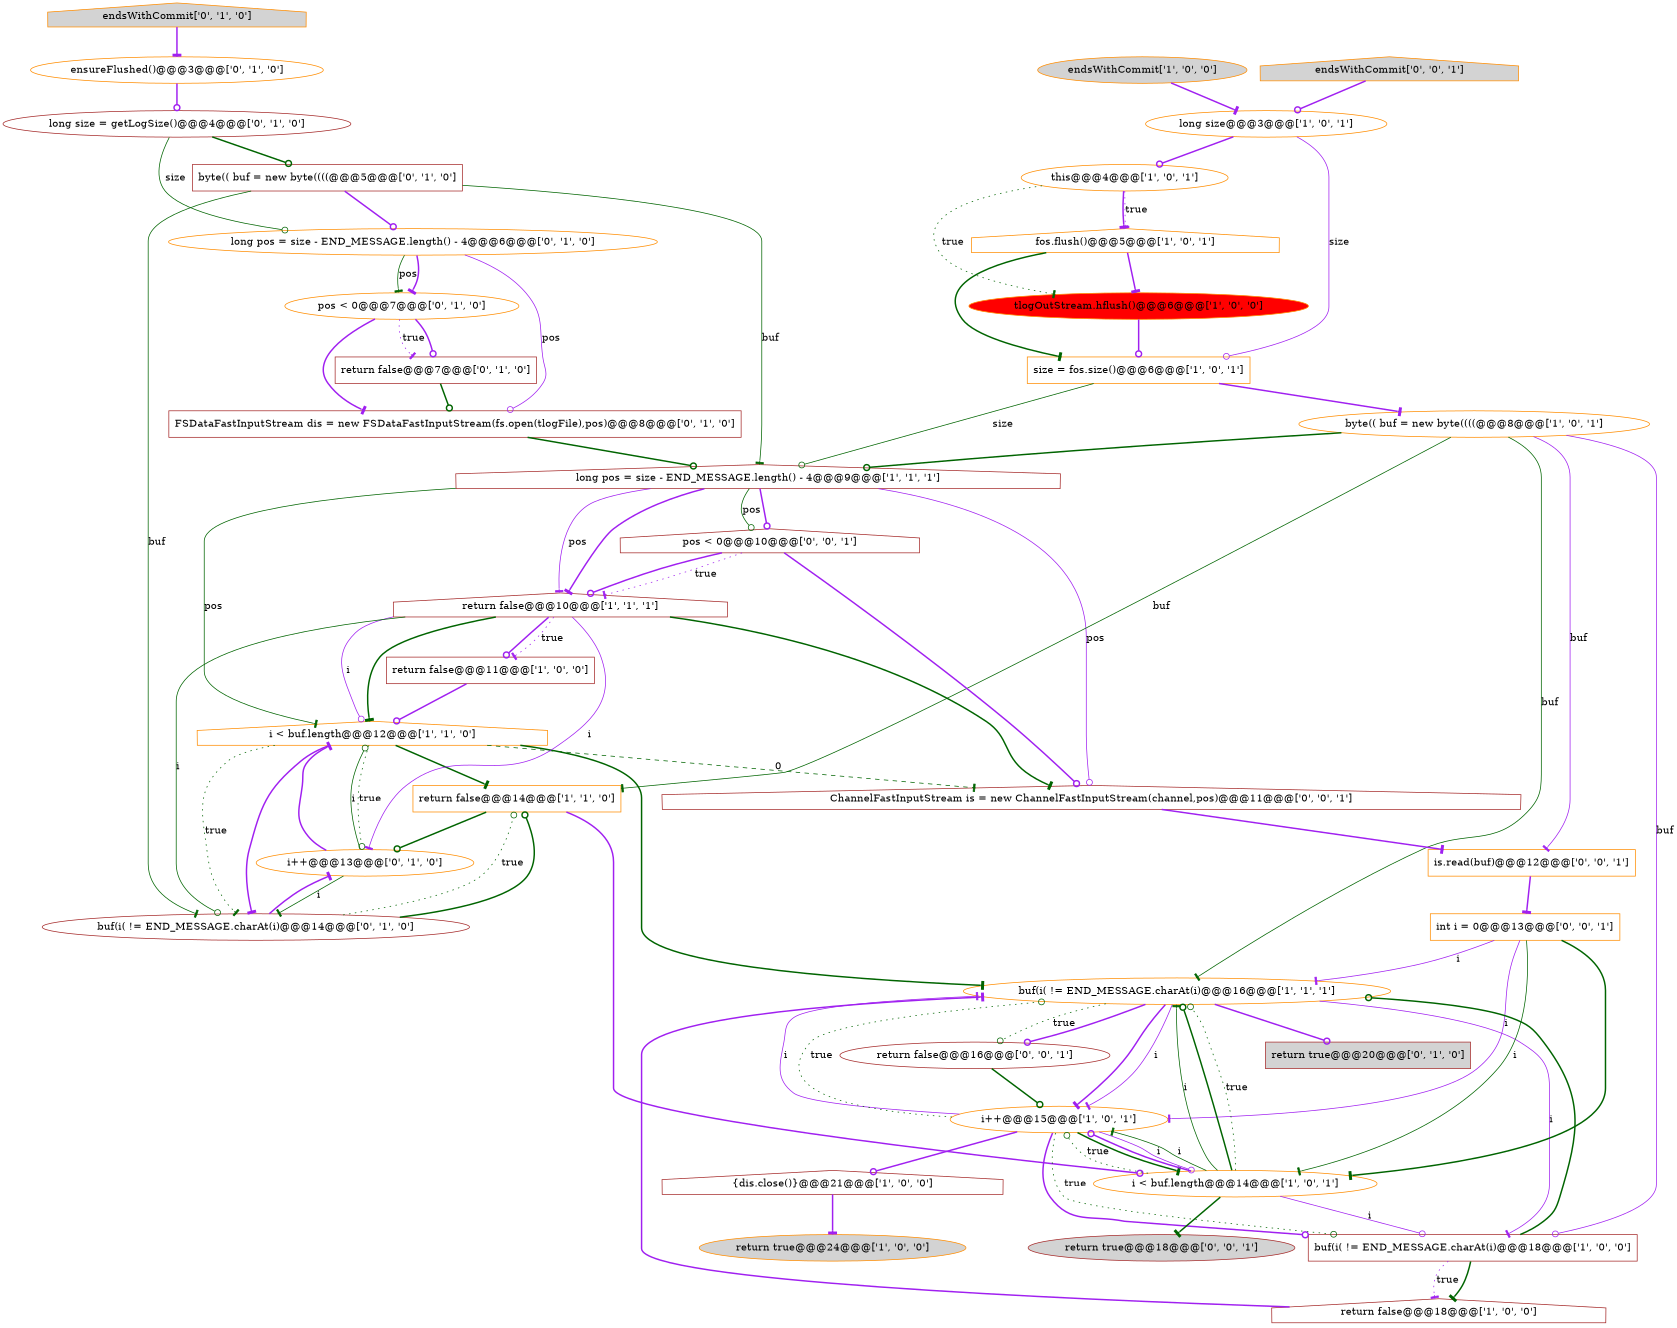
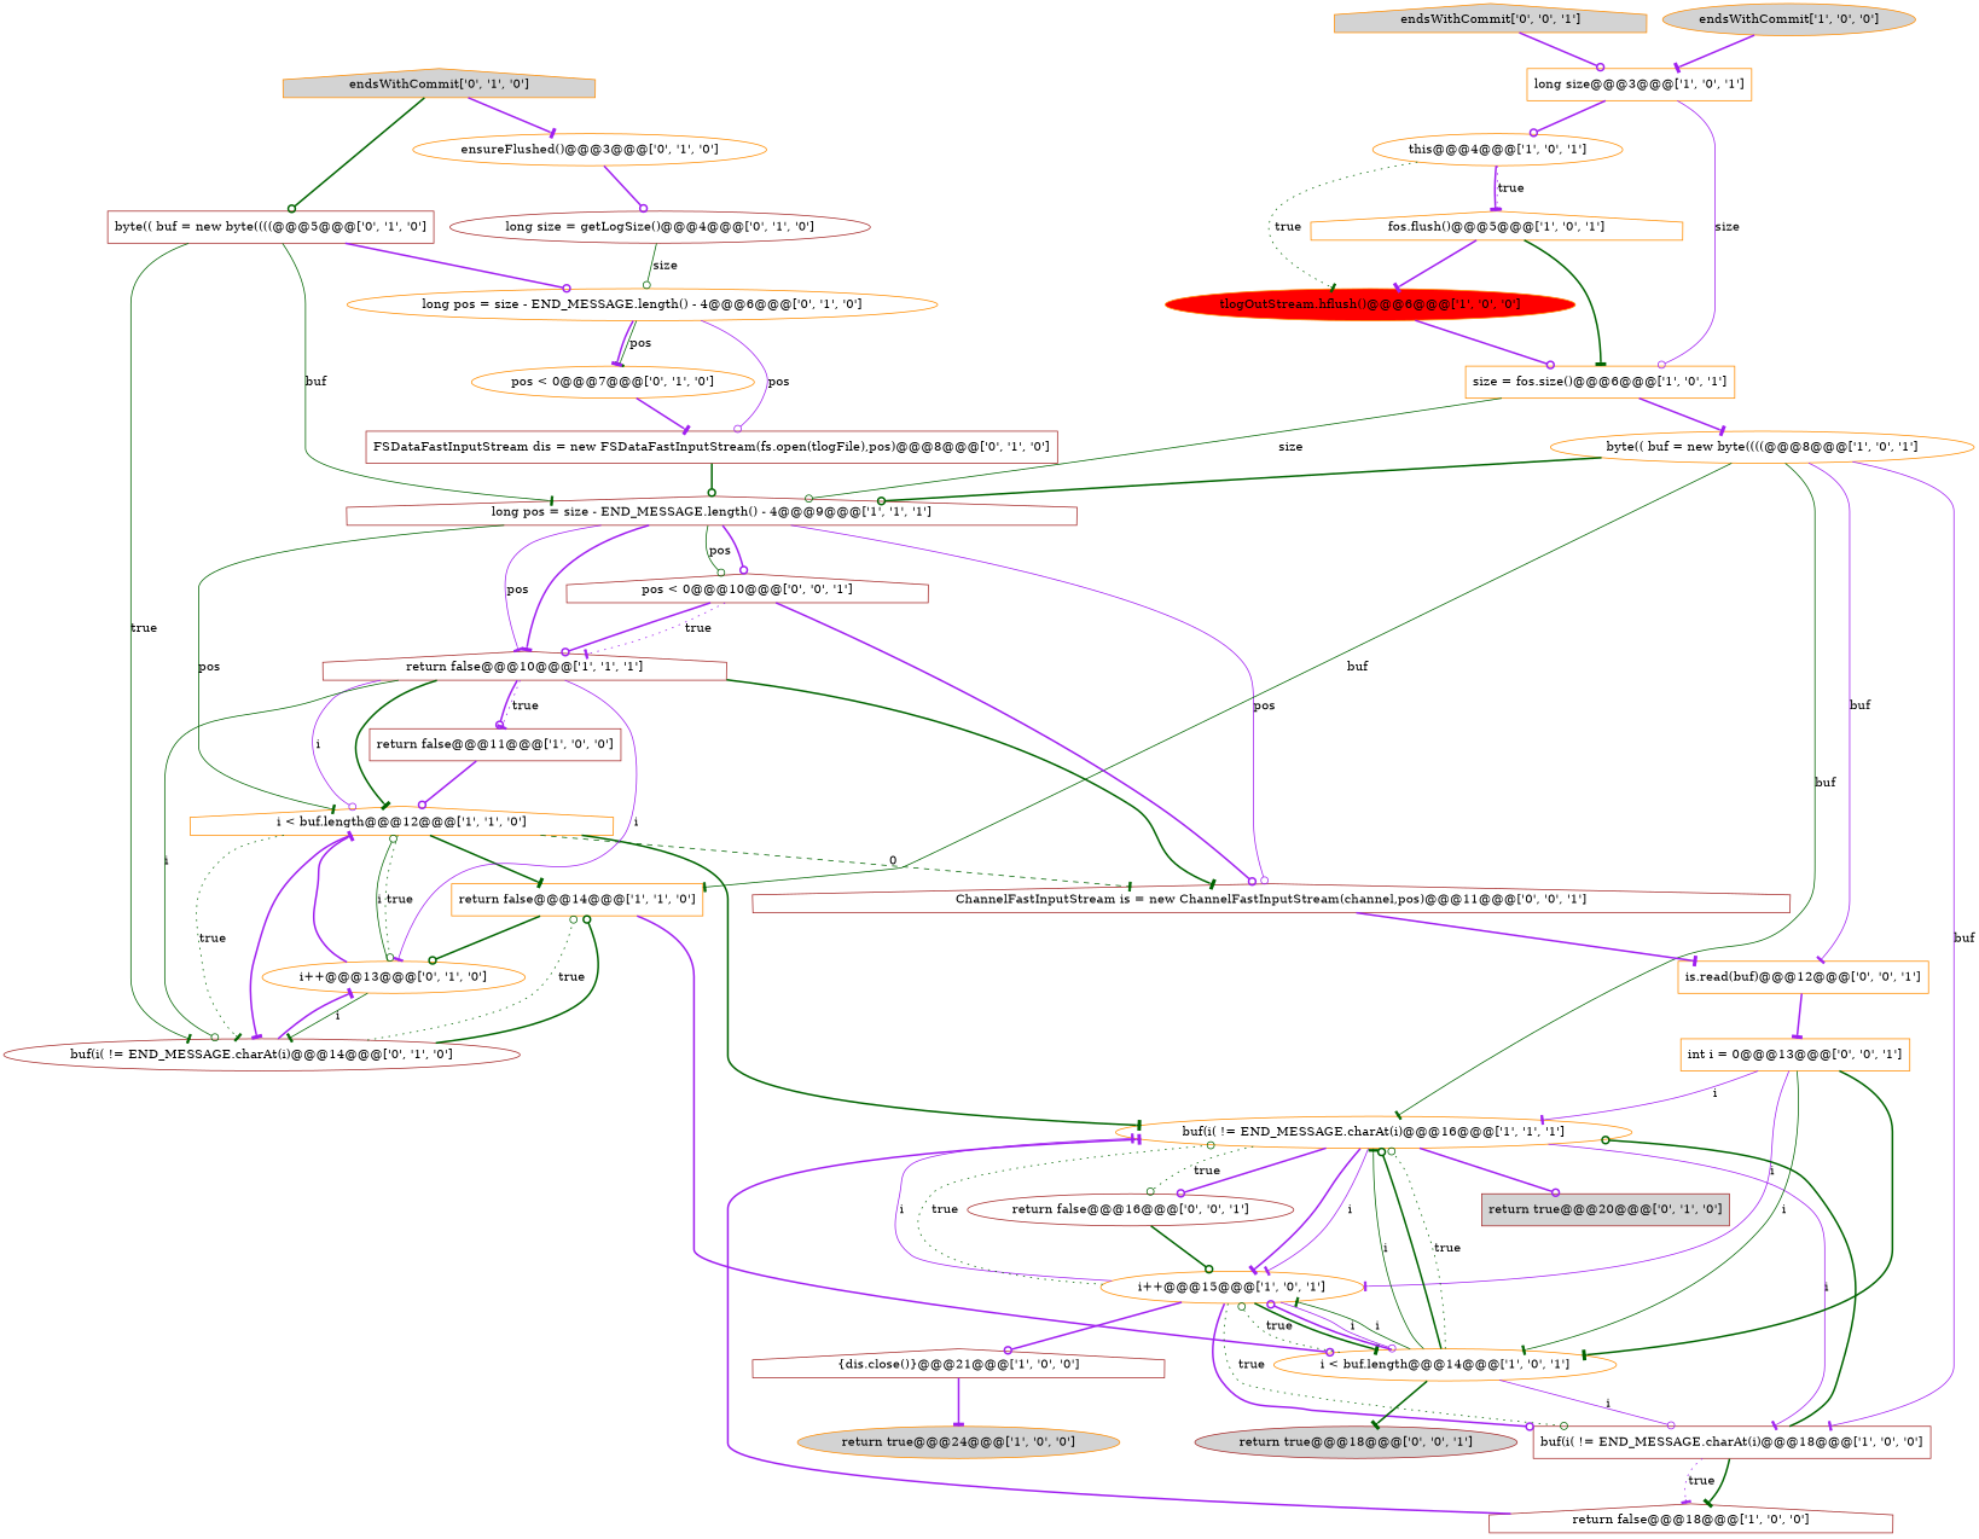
  digraph {
    node [color=darkorange fillcolor=white shape=ellipse style=filled]
    edge [arrowhead=tee color=purple style=bold]
    n1 [fillcolor=red label="tlogOutStream.hflush()@@@6@@@['1', '0', '0']"]
    n2 [label="size = fos.size()@@@6@@@['1', '0', '1']" shape=box]
    n3 [color=brown label="long pos = size - END_MESSAGE.length() - 4@@@9@@@['1', '1', '1']" shape=house]
    n4 [label="byte(( buf = new byte((((@@@8@@@['1', '0', '1']"]
    n5 [color=brown label="return false@@@11@@@['1', '0', '0']" shape=box]
    n6 [label="i < buf.length@@@12@@@['1', '1', '0']" shape=house]
    n7 [label="buf(i( != END_MESSAGE.charAt(i)@@@16@@@['1', '1', '1']"]
    n8 [label="return false@@@14@@@['1', '1', '0']" shape=box]
    n9 [label="i++@@@13@@@['0', '1', '0']"]
    n10 [color=brown label="buf(i( != END_MESSAGE.charAt(i)@@@14@@@['0', '1', '0']"]
    n11 [color=brown label="ChannelFastInputStream is = new ChannelFastInputStream(channel,pos)@@@11@@@['0', '0', '1']" shape=house]
    n12 [color=brown label="FSDataFastInputStream dis = new FSDataFastInputStream(fs.open(tlogFile),pos)@@@8@@@['0', '1', '0']" shape=box]
    n13 [color=brown label="return false@@@10@@@['1', '1', '1']" shape=house]
    n14 [color=brown label="pos < 0@@@10@@@['0', '0', '1']" shape=house]
    n15 [label="ensureFlushed()@@@3@@@['0', '1', '0']"]
    n16 [color=brown label="long size = getLogSize()@@@4@@@['0', '1', '0']"]
    n17 [label="long pos = size - END_MESSAGE.length() - 4@@@6@@@['0', '1', '0']"]
    n18 [color=brown label="byte(( buf = new byte((((@@@5@@@['0', '1', '0']" shape=box]
    n19 [label="int i = 0@@@13@@@['0', '0', '1']" shape=box]
    n20 [label="i++@@@15@@@['1', '0', '1']"]
    n21 [label="i < buf.length@@@14@@@['1', '0', '1']"]
    n22 [color=brown label="buf(i( != END_MESSAGE.charAt(i)@@@18@@@['1', '0', '0']" shape=box]
    n23 [color=brown label="{dis.close()}@@@21@@@['1', '0', '0']" shape=house]
    n24 [color=brown fillcolor=lightgray label="return true@@@18@@@['0', '0', '1']"]
    n25 [color=brown fillcolor=lightgray label="return true@@@20@@@['0', '1', '0']" shape=box]
    n26 [color=brown label="return false@@@16@@@['0', '0', '1']"]
    n27 [fillcolor=lightgray label="endsWithCommit['0', '0', '1']" shape=house]
-   n28 [label="long size@@@3@@@['1', '0', '1']"]
+   n28 [label="long size@@@3@@@['1', '0', '1']" shape=box]
    n29 [label="this@@@4@@@['1', '0', '1']"]
    n30 [fillcolor=lightgray label="return true@@@24@@@['1', '0', '0']"]
    n31 [label="is.read(buf)@@@12@@@['0', '0', '1']" shape=box]
    n32 [color=brown label="return false@@@18@@@['1', '0', '0']" shape=house]
    n33 [label="pos < 0@@@7@@@['0', '1', '0']"]
-   n34 [color=brown label="return false@@@7@@@['0', '1', '0']" shape=box]
    n35 [label="fos.flush()@@@5@@@['1', '0', '1']" shape=house]
    n36 [fillcolor=lightgray label="endsWithCommit['1', '0', '0']"]
    n37 [fillcolor=lightgray label="endsWithCommit['0', '1', '0']" shape=house]
    n1 -> n2 [arrowhead=odot]
    n2 -> n3 [arrowhead=odot color=darkgreen label=size style=solid]
    n2 -> n4
    n3 -> n6 [color=darkgreen label=pos style=solid]
    n3 -> n11 [arrowhead=odot label=pos style=solid]
    n3 -> n13 [label=pos style=solid]
    n3 -> n13
    n3 -> n14 [arrowhead=odot]
    n3 -> n14 [arrowhead=odot color=darkgreen label=pos style=solid]
    n4 -> n3 [arrowhead=odot color=darkgreen]
    n4 -> n7 [color=darkgreen label=buf style=solid]
    n4 -> n8 [color=darkgreen label=buf style=solid]
-   n4 -> n22 [arrowhead=odot label=buf style=solid]
+   n4 -> n22 [label=buf style=solid]
    n4 -> n31 [label=buf style=solid]
    n5 -> n6 [arrowhead=odot]
    n6 -> n7 [color=darkgreen]
    n6 -> n8 [color=darkgreen]
    n6 -> n9 [arrowhead=odot color=darkgreen label=true style=dotted]
    n6 -> n10 [color=darkgreen label=true style=dotted]
    n6 -> n10
    n6 -> n11 [color=darkgreen label=0 style=dashed]
    n7 -> n20
    n7 -> n20 [label=i style=solid]
    n7 -> n22 [label=i style=solid]
    n7 -> n25 [arrowhead=odot]
    n7 -> n26 [arrowhead=odot color=darkgreen label=true style=dotted]
    n7 -> n26 [arrowhead=odot]
    n8 -> n9 [arrowhead=odot color=darkgreen]
    n8 -> n21 [arrowhead=odot]
    n9 -> n6
    n9 -> n6 [arrowhead=odot color=darkgreen label=i style=solid]
    n9 -> n10 [color=darkgreen label=i style=solid]
    n10 -> n8 [arrowhead=odot color=darkgreen label=true style=dotted]
    n10 -> n8 [arrowhead=odot color=darkgreen]
    n10 -> n9
    n11 -> n31
    n12 -> n3 [arrowhead=odot color=darkgreen]
    n13 -> n5 [arrowhead=odot]
    n13 -> n5 [label=true style=dotted]
    n13 -> n6 [arrowhead=odot label=i style=solid]
    n13 -> n6 [color=darkgreen]
    n13 -> n9 [label=i style=solid]
    n13 -> n10 [arrowhead=odot color=darkgreen label=i style=solid]
    n13 -> n11 [color=darkgreen]
    n14 -> n11 [arrowhead=odot]
    n14 -> n13 [label=true style=dotted]
    n14 -> n13 [arrowhead=odot]
    n15 -> n16 [arrowhead=odot]
    n16 -> n17 [arrowhead=odot color=darkgreen label=size style=solid]
-   n16 -> n18 [arrowhead=odot color=darkgreen]
+   n37 -> n18 [arrowhead=odot color=darkgreen]
    n17 -> n12 [arrowhead=odot label=pos style=solid]
    n17 -> n33 [color=darkgreen label=pos style=solid]
    n17 -> n33
    n18 -> n3 [color=darkgreen label=buf style=solid]
-   n18 -> n10 [color=darkgreen label=buf style=solid]
+   n18 -> n10 [color=darkgreen label=true style=solid]
    n18 -> n17 [arrowhead=odot]
    n19 -> n7 [label=i style=solid]
    n19 -> n20 [label=i style=solid]
    n19 -> n21 [color=darkgreen label=i style=solid]
    n19 -> n21 [color=darkgreen]
    n20 -> n7 [label=i style=solid]
    n20 -> n7 [arrowhead=odot color=darkgreen label=true style=dotted]
    n20 -> n21 [color=darkgreen]
    n20 -> n21 [arrowhead=odot label=i style=solid]
    n20 -> n22 [arrowhead=odot color=darkgreen label=true style=dotted]
    n20 -> n22 [arrowhead=odot]
    n20 -> n23 [arrowhead=odot]
    n21 -> n7 [color=darkgreen label=i style=solid]
    n21 -> n7 [arrowhead=odot color=darkgreen]
    n21 -> n7 [arrowhead=odot color=darkgreen label=true style=dotted]
    n21 -> n20 [color=darkgreen label=i style=solid]
    n21 -> n20 [arrowhead=odot]
    n21 -> n20 [arrowhead=odot color=darkgreen label=true style=dotted]
    n21 -> n22 [arrowhead=odot label=i style=solid]
    n21 -> n24 [color=darkgreen]
    n22 -> n7 [arrowhead=odot color=darkgreen]
    n22 -> n32 [color=darkgreen]
    n22 -> n32 [label=true style=dotted]
    n23 -> n30
    n26 -> n20 [arrowhead=odot color=darkgreen]
    n27 -> n28 [arrowhead=odot]
    n28 -> n2 [arrowhead=odot label=size style=solid]
    n28 -> n29 [arrowhead=odot]
    n29 -> n1 [color=darkgreen label=true style=dotted]
    n29 -> n35 [label=true style=dotted]
    n29 -> n35
    n31 -> n19
    n32 -> n7
    n33 -> n12
-   n33 -> n34 [label=true style=dotted]
-   n33 -> n34 [arrowhead=odot]
-   n34 -> n12 [arrowhead=odot color=darkgreen]
    n35 -> n1
    n35 -> n2 [color=darkgreen]
    n36 -> n28
    n37 -> n15
  }
